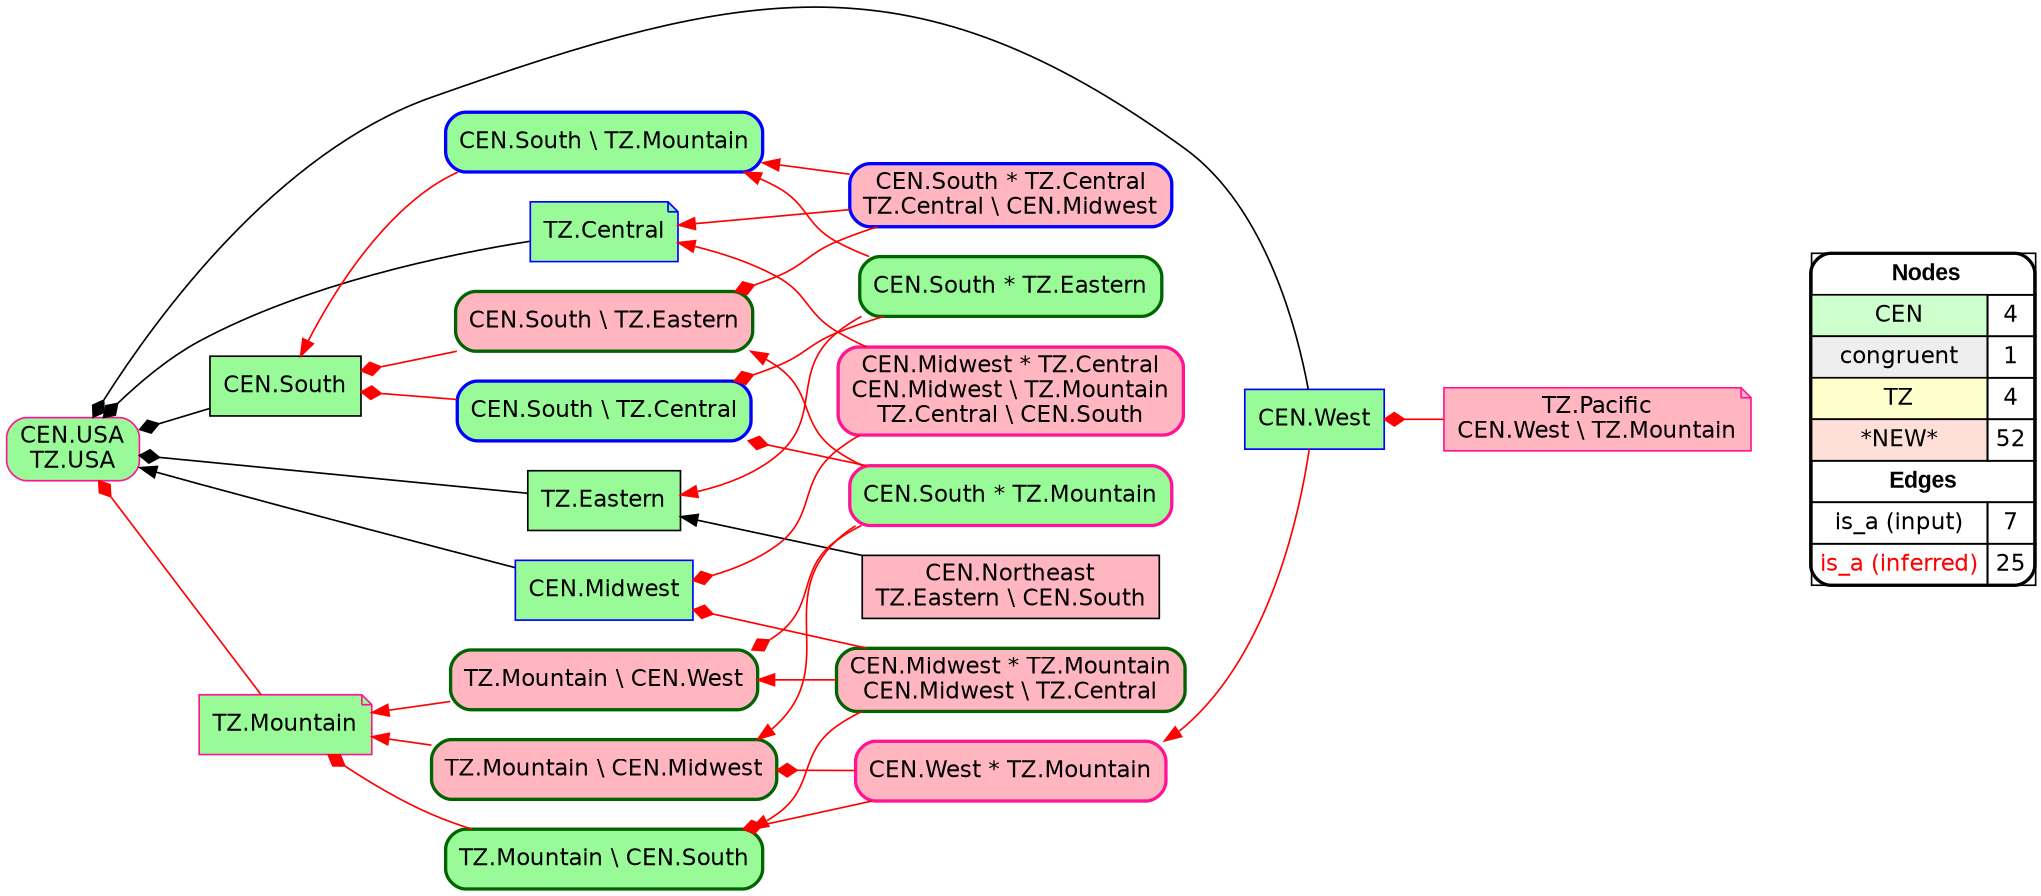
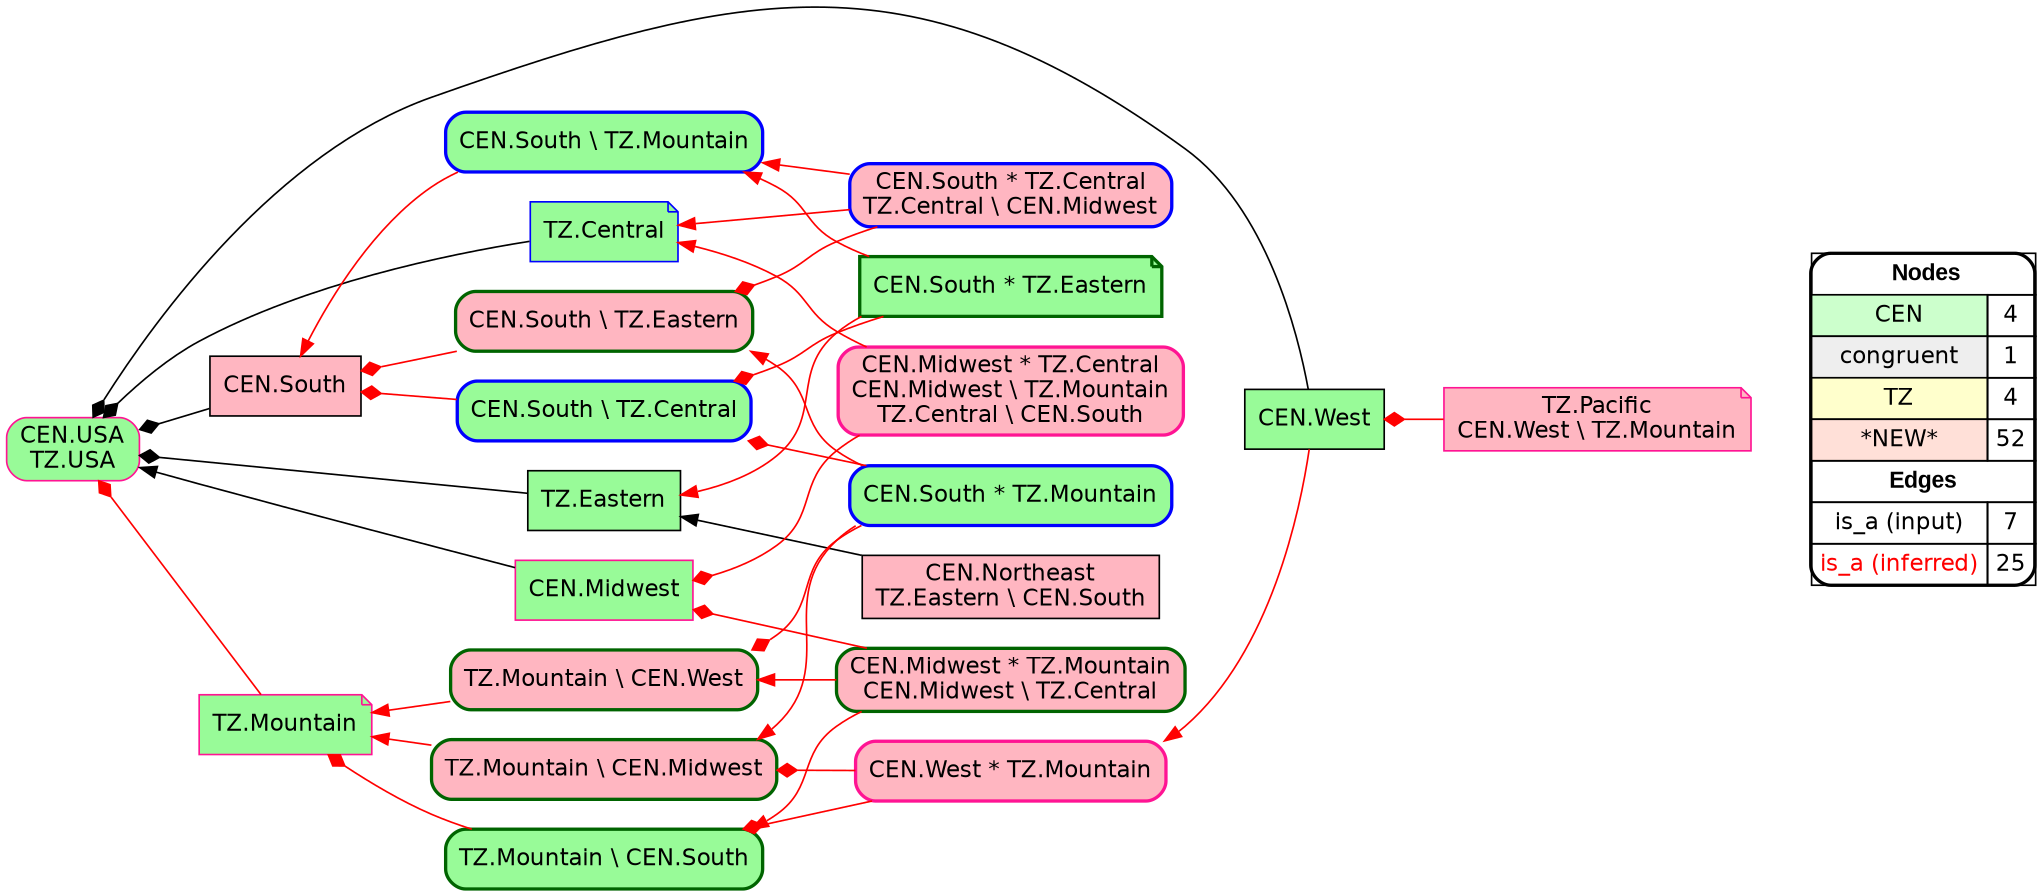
  digraph {
    rankdir=RL
    node [fillcolor=palegreen fontname=helvetica shape=box style="filled,rounded,bold" color=deeppink]
    edge [arrowhead=diamond color="#FF0000" constraint=true penwidth=1 style=solid]
    n1 [fillcolor=white label=<   <TABLE BORDER="0" CELLBORDER="1" CELLSPACING="0" CELLPADDING="4">  <TR> <TD COLSPAN="2"><font face="Arial Black"> Nodes</font></TD> </TR>  <TR>   <TD bgcolor="#CCFFCC" fontname="helvetica">CEN</TD>   <TD>4</TD>   </TR>  <TR>   <TD bgcolor="#EEEEEE" fontname="helvetica">congruent</TD>   <TD>1</TD>   </TR>  <TR>   <TD bgcolor="#FFFFCC" fontname="helvetica">TZ</TD>   <TD>4</TD>   </TR>  <TR>   <TD bgcolor="#FFE0D8" fontname="helvetica">*NEW*</TD>   <TD>52</TD>   </TR>  <TR> <TD COLSPAN="2"><font face = "Arial Black"> Edges </font></TD> </TR>  <TR>   <TD><font color ="#000000">is_a (input)</font></TD><TD>7</TD> </TR> <TR>   <TD><font color ="#FF0000">is_a (inferred)</font></TD><TD>25</TD> </TR> </TABLE>   > margin=0 color=""]
-   "CEN.Midwest" [color=blue style=filled]
+   "CEN.Midwest" [style=filled]
    "CEN.USA\nTZ.USA" [style="filled,rounded"]
-   "CEN.West" [color=blue style=filled]
+   "CEN.West" [color=black style=filled]
    "CEN.West * TZ.Mountain" [fillcolor=lightpink]
-   "CEN.South" [color=black style=filled]
+   "CEN.South" [color=black fillcolor=lightpink style=filled]
    "CEN.Northeast\nTZ.Eastern \\ CEN.South" [color=black fillcolor=lightpink style=filled]
    "TZ.Eastern" [color=black style=filled]
    "TZ.Pacific\nCEN.West \\ TZ.Mountain" [fillcolor=lightpink shape=note style=filled]
    "TZ.Central" [color=blue shape=note style=filled]
    "TZ.Mountain" [shape=note style=filled]
    "CEN.Midwest * TZ.Mountain\nCEN.Midwest \\ TZ.Central" [color=darkgreen fillcolor=lightpink]
    "TZ.Mountain \\ CEN.West" [color=darkgreen fillcolor=lightpink]
    "TZ.Mountain \\ CEN.South" [color=darkgreen]
    "TZ.Mountain \\ CEN.Midwest" [color=darkgreen fillcolor=lightpink]
    "CEN.South \\ TZ.Mountain" [color=blue]
-   "CEN.South * TZ.Eastern" [color=darkgreen]
+   "CEN.South * TZ.Eastern" [color=darkgreen shape=note]
    "CEN.South \\ TZ.Central" [color=blue]
    "CEN.South \\ TZ.Eastern" [color=darkgreen fillcolor=lightpink]
-   "CEN.South * TZ.Mountain"
+   "CEN.South * TZ.Mountain" [color=blue]
    "CEN.Midwest * TZ.Central\nCEN.Midwest \\ TZ.Mountain\nTZ.Central \\ CEN.South" [fillcolor=lightpink]
    "CEN.South * TZ.Central\nTZ.Central \\ CEN.Midwest" [color=blue fillcolor=lightpink]
    subgraph sub_1 {
      rank=source
      n1
    }
    "CEN.Midwest" -> "CEN.USA\nTZ.USA" [arrowhead=normal color="#000000"]
    "CEN.West" -> "CEN.USA\nTZ.USA" [color="#000000"]
    "CEN.West" -> "CEN.West * TZ.Mountain" [arrowhead=normal]
    "CEN.West * TZ.Mountain" -> "TZ.Mountain \\ CEN.South"
    "CEN.West * TZ.Mountain" -> "TZ.Mountain \\ CEN.Midwest"
    "CEN.South" -> "CEN.USA\nTZ.USA" [color="#000000"]
    "CEN.Northeast\nTZ.Eastern \\ CEN.South" -> "TZ.Eastern" [arrowhead=normal color="#000000"]
    "TZ.Eastern" -> "CEN.USA\nTZ.USA" [color="#000000"]
    "TZ.Pacific\nCEN.West \\ TZ.Mountain" -> "CEN.West"
    "TZ.Central" -> "CEN.USA\nTZ.USA" [color="#000000"]
    "TZ.Mountain" -> "CEN.USA\nTZ.USA"
    "CEN.Midwest * TZ.Mountain\nCEN.Midwest \\ TZ.Central" -> "CEN.Midwest"
    "CEN.Midwest * TZ.Mountain\nCEN.Midwest \\ TZ.Central" -> "TZ.Mountain \\ CEN.West" [arrowhead=normal]
    "CEN.Midwest * TZ.Mountain\nCEN.Midwest \\ TZ.Central" -> "TZ.Mountain \\ CEN.South" [arrowhead=normal]
    "TZ.Mountain \\ CEN.West" -> "TZ.Mountain" [arrowhead=normal]
    "TZ.Mountain \\ CEN.South" -> "TZ.Mountain"
    "TZ.Mountain \\ CEN.Midwest" -> "TZ.Mountain" [arrowhead=normal]
    "CEN.South \\ TZ.Mountain" -> "CEN.South" [arrowhead=normal]
    "CEN.South * TZ.Eastern" -> "TZ.Eastern" [arrowhead=normal]
    "CEN.South * TZ.Eastern" -> "CEN.South \\ TZ.Mountain" [arrowhead=normal]
    "CEN.South * TZ.Eastern" -> "CEN.South \\ TZ.Central"
    "CEN.South \\ TZ.Central" -> "CEN.South"
    "CEN.South \\ TZ.Eastern" -> "CEN.South"
    "CEN.South * TZ.Mountain" -> "TZ.Mountain \\ CEN.West"
    "CEN.South * TZ.Mountain" -> "TZ.Mountain \\ CEN.Midwest" [arrowhead=normal]
    "CEN.South * TZ.Mountain" -> "CEN.South \\ TZ.Central"
    "CEN.South * TZ.Mountain" -> "CEN.South \\ TZ.Eastern" [arrowhead=normal]
    "CEN.Midwest * TZ.Central\nCEN.Midwest \\ TZ.Mountain\nTZ.Central \\ CEN.South" -> "CEN.Midwest"
    "CEN.Midwest * TZ.Central\nCEN.Midwest \\ TZ.Mountain\nTZ.Central \\ CEN.South" -> "TZ.Central" [arrowhead=normal]
    "CEN.South * TZ.Central\nTZ.Central \\ CEN.Midwest" -> "TZ.Central" [arrowhead=normal]
    "CEN.South * TZ.Central\nTZ.Central \\ CEN.Midwest" -> "CEN.South \\ TZ.Mountain" [arrowhead=normal]
    "CEN.South * TZ.Central\nTZ.Central \\ CEN.Midwest" -> "CEN.South \\ TZ.Eastern"
  }
